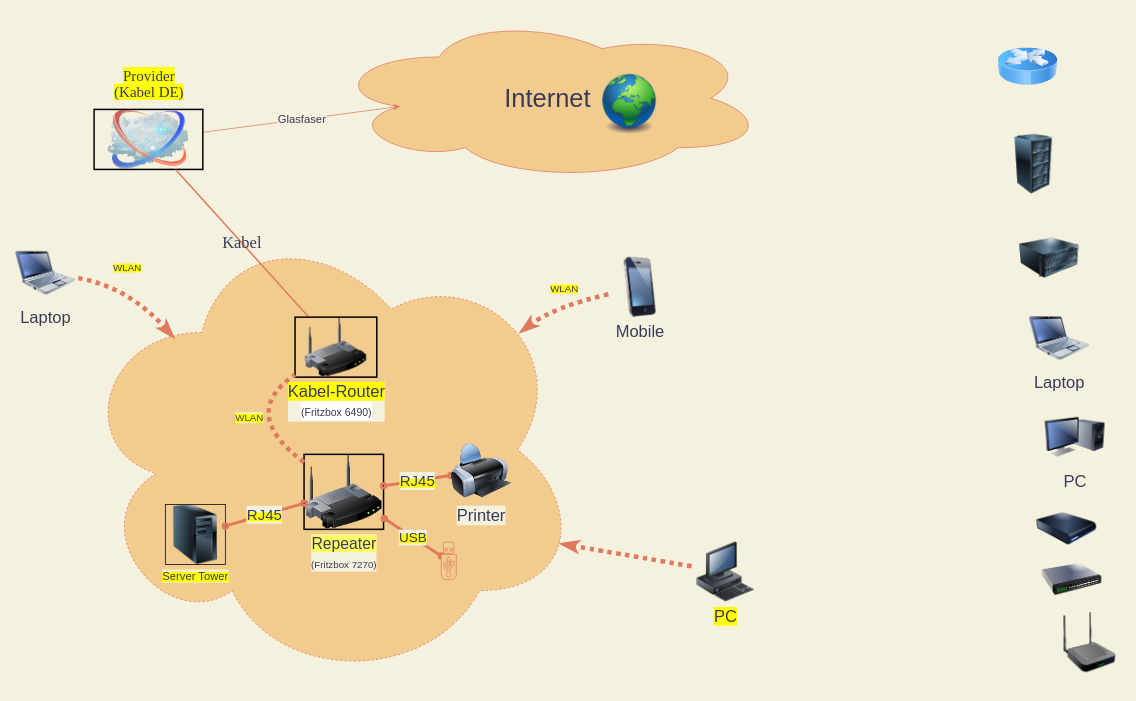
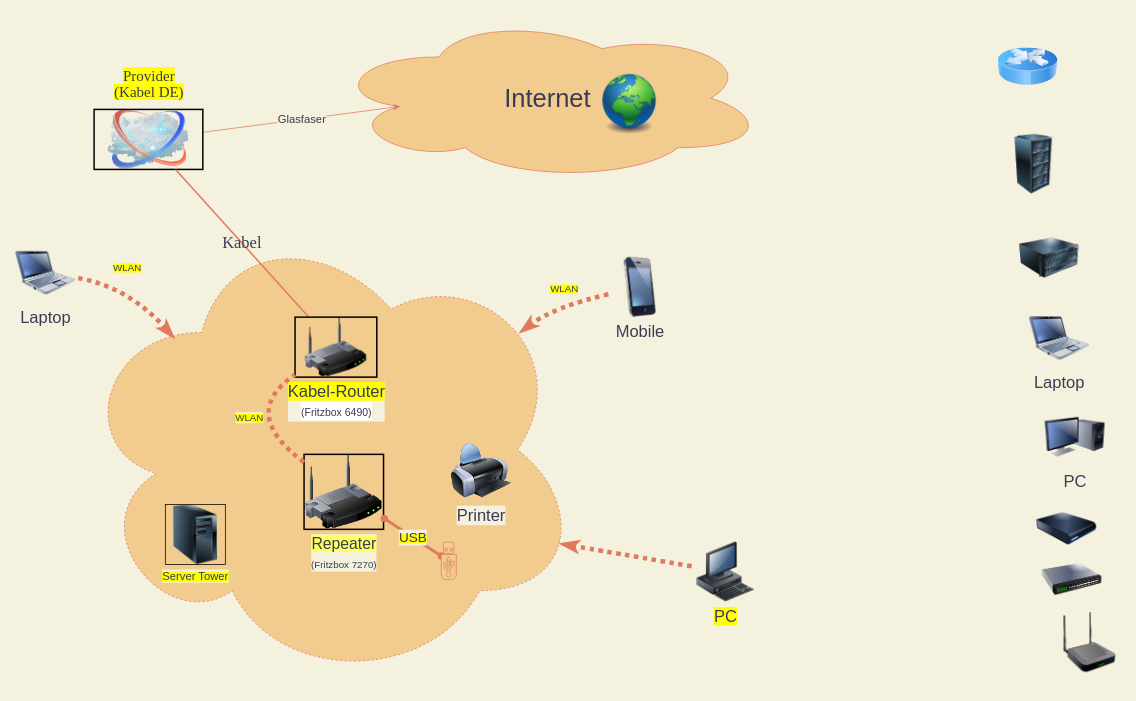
  <mxCell id="0" />
  <mxCell id="1" parent="0" />
  <mxCell id="2" value="" style="ellipse;shape=cloud;whiteSpace=wrap;html=1;rounded=0;shadow=0;dashed=1;sketch=0;fillColor=#F2CC8F;strokeColor=#E07A5F;fontColor=#393C56;" vertex="1" parent="1"><mxGeometry y="286" width="674" height="626" as="geometry" x="100" /></mxCell>
  <mxCell id="3" value="" style="image;html=1;image=img/lib/clip_art/networking/Repeater_128x128.png;rounded=0;shadow=0;sketch=0;labelBackgroundColor=#F4F1DE;fillColor=#F2CC8F;strokeColor=#E07A5F;fontColor=#393C56;" vertex="1" parent="1"><mxGeometry x="1413" y="816" width="80" height="80" as="geometry" /></mxCell>
  <mxCell id="4" value="" style="image;html=1;image=img/lib/clip_art/computers/Harddrive_128x128.png;rounded=0;shadow=0;sketch=0;labelBackgroundColor=#F4F1DE;fillColor=#F2CC8F;strokeColor=#E07A5F;fontColor=#393C56;" vertex="1" parent="1"><mxGeometry x="1382" y="664" width="80" height="80" as="geometry" /></mxCell>
  <mxCell id="5" value="" style="image;html=1;image=img/lib/clip_art/networking/Switch_128x128.png;rounded=0;shadow=0;sketch=0;labelBackgroundColor=#F4F1DE;fillColor=#F2CC8F;strokeColor=#E07A5F;fontColor=#393C56;" vertex="1" parent="1"><mxGeometry x="1389" y="732" width="80" height="80" as="geometry" /></mxCell>
  <mxCell id="6" value="" style="image;html=1;image=img/lib/clip_art/computers/Server_Rack_128x128.png;rounded=0;shadow=0;sketch=0;labelBackgroundColor=#F4F1DE;fillColor=#F2CC8F;strokeColor=#E07A5F;fontColor=#393C56;" vertex="1" parent="1"><mxGeometry x="1338" y="178" width="80" height="80" as="geometry" /></mxCell>
  <mxCell id="7" value="" style="image;html=1;image=img/lib/clip_art/computers/Server_128x128.png;rounded=0;shadow=0;sketch=0;labelBackgroundColor=#F4F1DE;fillColor=#F2CC8F;strokeColor=#E07A5F;fontColor=#393C56;" vertex="1" parent="1"><mxGeometry x="1359" y="303" width="80" height="80" as="geometry" /></mxCell>
  <mxCell id="8" value="" style="image;html=1;image=img/lib/clip_art/networking/Router_Icon_128x128.png;rounded=0;shadow=0;sketch=0;labelBackgroundColor=#F4F1DE;fillColor=#F2CC8F;strokeColor=#E07A5F;fontColor=#393C56;" vertex="1" parent="1"><mxGeometry x="1330" y="48" width="80" height="80" as="geometry" /></mxCell>
  <mxCell id="9" value="&lt;font style=&quot;font-size: 34px&quot;&gt;Internet&lt;/font&gt;" style="ellipse;shape=cloud;whiteSpace=wrap;html=1;fillColor=#F2CC8F;strokeColor=#E07A5F;fontColor=#393C56;" vertex="1" parent="1"><mxGeometry x="440" y="20" width="580" height="220" as="geometry" /></mxCell>
  <mxCell id="10" value="&lt;div style=&quot;font-size: 21px&quot;&gt;&lt;span style=&quot;background-color: rgb(255 , 255 , 102)&quot;&gt;&lt;font style=&quot;font-size: 21px&quot;&gt;Repeater&lt;/font&gt;&lt;/span&gt;&lt;/div&gt;&lt;div style=&quot;font-size: 21px&quot;&gt;&lt;font style=&quot;font-size: 21px&quot;&gt;&lt;font style=&quot;font-size: 13px&quot;&gt;(Fritzbox 7270)&lt;/font&gt;&lt;br&gt;&lt;/font&gt;&lt;/div&gt;" style="image;html=1;image=img/lib/clip_art/networking/Wireless_Router_128x128.png;rounded=1;shadow=0;comic=0;strokeWidth=2;fontSize=22;imageBorder=#000000;labelBackgroundColor=#F4F1DE;fillColor=#F2CC8F;strokeColor=#E07A5F;fontColor=#393C56;" parent="1" vertex="1"><mxGeometry x="405" y="605" width="106" height="100" as="geometry" /></mxCell>
  <mxCell id="11" value="&lt;font style=&quot;font-size: 15px&quot;&gt;Glasfaser&lt;/font&gt;" style="rounded=0;orthogonalLoop=1;jettySize=auto;html=1;entryX=0.16;entryY=0.55;entryDx=0;entryDy=0;entryPerimeter=0;labelBackgroundColor=#F4F1DE;strokeColor=#E07A5F;fontColor=#393C56;" edge="1" parent="1" source="12" target="9"><mxGeometry relative="1" as="geometry" /></mxCell>
  <mxCell id="12" value="&lt;blockquote style=&quot;font-size: 20px ; line-height: 10%&quot;&gt;&lt;div&gt;&lt;p&gt;&lt;font style=&quot;font-size: 20px&quot; face=&quot;Verdana&quot;&gt;&lt;span style=&quot;background-color: rgb(255 , 255 , 0)&quot;&gt;Provider&lt;/span&gt;&lt;/font&gt;&lt;/p&gt;&lt;/div&gt;&lt;div&gt;&lt;p&gt;&lt;font style=&quot;font-size: 20px&quot; face=&quot;Verdana&quot;&gt;&lt;span style=&quot;background-color: rgb(255 , 255 , 0)&quot;&gt;(Kabel DE)&lt;/span&gt;&lt;/font&gt;&lt;/p&gt;&lt;/div&gt;&lt;/blockquote&gt;" style="image;html=1;image=img/lib/clip_art/networking/Cloud_128x128.png;rounded=1;shadow=0;comic=0;strokeWidth=2;fontSize=22;labelPosition=center;verticalLabelPosition=top;align=center;verticalAlign=bottom;imageBorder=#000000;labelBackgroundColor=#F4F1DE;fillColor=#F2CC8F;strokeColor=#E07A5F;fontColor=#393C56;" parent="1" vertex="1"><mxGeometry x="125" y="145" width="145" height="80" as="geometry" /></mxCell>
  <mxCell id="13" value="Kabel" style="edgeStyle=none;rounded=0;html=1;labelBackgroundColor=none;endArrow=none;strokeWidth=2;fontFamily=Verdana;fontSize=22;strokeColor=#E07A5F;fontColor=#393C56;" parent="1" source="22" target="12" edge="1"><mxGeometry relative="1" as="geometry" /></mxCell>
- <mxCell id="14" value="&lt;span style=&quot;background-color: rgb(255 , 255 , 0)&quot;&gt;&lt;font style=&quot;font-size: 20px&quot;&gt;RJ45&lt;/font&gt;&lt;/span&gt;" style="edgeStyle=none;rounded=0;orthogonalLoop=1;jettySize=auto;html=1;strokeColor=#E07A5F;fillColor=#F2CC8F;endArrow=oval;endFill=0;startArrow=oval;startFill=0;strokeWidth=4;labelBackgroundColor=#F4F1DE;fontColor=#393C56;" edge="1" parent="1" source="15" target="10"><mxGeometry relative="1" as="geometry" /></mxCell>
  <mxCell id="15" value="Printer" style="image;html=1;image=img/lib/clip_art/computers/Printer_128x128.png;rounded=1;shadow=0;comic=0;strokeWidth=2;fontSize=22;labelBackgroundColor=#F4F1DE;fillColor=#F2CC8F;strokeColor=#E07A5F;fontColor=#393C56;" parent="1" vertex="1"><mxGeometry x="601" y="587" width="80" height="80" as="geometry" /></mxCell>
  <mxCell id="16" style="edgeStyle=none;curved=1;orthogonalLoop=1;jettySize=auto;html=1;dashed=1;dashPattern=1 1;startArrow=classicThin;startFill=0;endArrow=none;endFill=0;strokeColor=#E07A5F;strokeWidth=6;fillColor=#F2CC8F;exitX=0.96;exitY=0.7;exitDx=0;exitDy=0;exitPerimeter=0;labelBackgroundColor=#F4F1DE;fontColor=#393C56;" edge="1" parent="1" source="2" target="17"><mxGeometry relative="1" as="geometry"><mxPoint x="809" y="610" as="sourcePoint" /></mxGeometry></mxCell>
  <mxCell id="17" value="&lt;span style=&quot;background-color: rgb(255 , 255 , 0)&quot;&gt;PC&lt;/span&gt;" style="image;html=1;image=img/lib/clip_art/computers/Workstation_128x128.png;rounded=1;shadow=0;comic=0;strokeWidth=2;fontSize=22;labelBackgroundColor=#F4F1DE;fillColor=#F2CC8F;strokeColor=#E07A5F;fontColor=#393C56;" parent="1" vertex="1"><mxGeometry x="927" y="722" width="80" height="80" as="geometry" /></mxCell>
  <mxCell id="18" value="Mobile" style="image;html=1;image=img/lib/clip_art/telecommunication/iPhone_128x128.png;rounded=1;shadow=0;comic=0;strokeWidth=2;fontSize=22;labelBackgroundColor=#F4F1DE;fillColor=#F2CC8F;strokeColor=#E07A5F;fontColor=#393C56;" parent="1" vertex="1"><mxGeometry x="813" y="342" width="80" height="80" as="geometry" /></mxCell>
  <mxCell id="19" value="Laptop" style="image;html=1;image=img/lib/clip_art/computers/Netbook_128x128.png;rounded=1;shadow=0;comic=0;strokeColor=#E07A5F;strokeWidth=2;fillColor=#F2CC8F;fontSize=22;fontColor=#393C56;dashed=1;labelBackgroundColor=#F4F1DE;" parent="1" vertex="1"><mxGeometry x="20" y="323" width="80" height="80" as="geometry" /></mxCell>
  <mxCell id="20" value="Laptop" style="image;html=1;image=img/lib/clip_art/computers/Netbook_128x128.png;rounded=1;shadow=0;comic=0;strokeWidth=2;fontSize=22;labelBackgroundColor=#F4F1DE;fillColor=#F2CC8F;strokeColor=#E07A5F;fontColor=#393C56;" parent="1" vertex="1"><mxGeometry x="1372" y="410" width="80" height="80" as="geometry" /></mxCell>
  <mxCell id="21" value="&lt;span style=&quot;background-color: rgb(255 , 255 , 0)&quot;&gt;&lt;font style=&quot;font-size: 13px&quot;&gt;WLAN&lt;/font&gt;&lt;/span&gt;" style="edgeStyle=none;orthogonalLoop=1;jettySize=auto;html=1;endArrow=none;endFill=0;dashed=1;fillColor=#F2CC8F;strokeColor=#E07A5F;strokeWidth=6;dashPattern=1 1;curved=1;exitX=0.195;exitY=0.261;exitDx=0;exitDy=0;exitPerimeter=0;startArrow=classicThin;startFill=0;labelBackgroundColor=#F4F1DE;fontColor=#393C56;" edge="1" parent="1" source="2" target="19"><mxGeometry x="0.176" y="-24" relative="1" as="geometry"><mxPoint x="260" y="457" as="sourcePoint" /><mxPoint x="340" y="485.333" as="targetPoint" /><Array as="points"><mxPoint x="169" y="380" /></Array><mxPoint x="-1" as="offset" /></mxGeometry></mxCell>
  <mxCell id="22" value="&lt;div&gt;&lt;span style=&quot;background-color: rgb(255 , 255 , 0)&quot;&gt;Kabel-Router&lt;/span&gt;&lt;/div&gt;&lt;div&gt;&lt;span style=&quot;background-color: rgb(255 , 255 , 255)&quot;&gt;&lt;font style=&quot;font-size: 14px ; line-height: 40%&quot;&gt;(Fritzbox 6490)&lt;/font&gt;&lt;br&gt;&lt;/span&gt;&lt;/div&gt;" style="image;html=1;image=img/lib/clip_art/networking/Wireless_Router_128x128.png;rounded=1;shadow=0;comic=0;strokeWidth=2;fontSize=22;imageBorder=#000000;sketch=0;labelBackgroundColor=#F4F1DE;fillColor=#F2CC8F;strokeColor=#E07A5F;fontColor=#393C56;" vertex="1" parent="1"><mxGeometry x="393" y="422" width="109" height="80" as="geometry" /></mxCell>
  <mxCell id="23" value="PC" style="image;html=1;image=img/lib/clip_art/computers/Monitor_Tower_128x128.png;rounded=1;shadow=0;comic=0;strokeWidth=2;fontSize=22;labelBackgroundColor=#F4F1DE;fillColor=#F2CC8F;strokeColor=#E07A5F;fontColor=#393C56;" parent="1" vertex="1"><mxGeometry x="1393" y="542" width="80" height="80" as="geometry" /></mxCell>
  <mxCell id="24" value="&lt;span style=&quot;background-color: rgb(255 , 255 , 0)&quot;&gt;&lt;font style=&quot;font-size: 18px&quot;&gt;USB&lt;/font&gt;&lt;/span&gt;" style="rounded=0;orthogonalLoop=1;jettySize=auto;html=1;strokeColor=#E07A5F;strokeWidth=4;targetPerimeterSpacing=1;endArrow=oval;endFill=1;startArrow=oval;startFill=1;labelBackgroundColor=#F4F1DE;fontColor=#393C56;" edge="1" parent="1" source="25" target="10"><mxGeometry relative="1" as="geometry" /></mxCell>
  <mxCell id="25" value="" style="fontColor=#393C56;verticalAlign=top;verticalLabelPosition=bottom;labelPosition=center;align=center;html=1;outlineConnect=0;fillColor=#F2CC8F;strokeColor=#E07A5F;gradientDirection=north;strokeWidth=2;shape=mxgraph.networks.usb_stick;rounded=0;shadow=0;sketch=0;" vertex="1" parent="1"><mxGeometry x="588" y="722" width="20" height="50" as="geometry" /></mxCell>
  <mxCell id="26" value="" style="image;html=1;image=img/lib/clip_art/general/Earth_globe_128x128.png;rounded=0;shadow=0;sketch=0;labelBackgroundColor=#F4F1DE;fillColor=#F2CC8F;strokeColor=#E07A5F;fontColor=#393C56;" vertex="1" parent="1"><mxGeometry x="799" y="98" width="80" height="80" as="geometry" /></mxCell>
  <mxCell id="27" value="&lt;span style=&quot;background-color: rgb(255 , 255 , 0)&quot;&gt;&lt;font style=&quot;font-size: 15px&quot;&gt;Server Tower&lt;br&gt;&lt;/font&gt;&lt;/span&gt;" style="image;html=1;image=img/lib/clip_art/computers/Server_Tower_128x128.png;rounded=0;shadow=0;sketch=0;imageBorder=#000000;labelBackgroundColor=#F4F1DE;fillColor=#F2CC8F;strokeColor=#E07A5F;fontColor=#393C56;" vertex="1" parent="1"><mxGeometry x="220" y="672" width="80" height="80" as="geometry" /></mxCell>
  <mxCell id="28" value="&lt;span style=&quot;background-color: rgb(255 , 255 , 0)&quot;&gt;&lt;font style=&quot;font-size: 13px&quot;&gt;WLAN&lt;/font&gt;&lt;/span&gt;" style="edgeStyle=none;orthogonalLoop=1;jettySize=auto;html=1;endArrow=none;endFill=0;dashed=1;fillColor=#F2CC8F;strokeColor=#E07A5F;strokeWidth=6;dashPattern=1 1;curved=1;exitX=0.88;exitY=0.25;exitDx=0;exitDy=0;exitPerimeter=0;startArrow=classicThin;startFill=0;labelBackgroundColor=#F4F1DE;fontColor=#393C56;" edge="1" parent="1" source="2" target="18"><mxGeometry x="0.124" y="20" relative="1" as="geometry"><mxPoint x="741" y="503" as="sourcePoint" /><mxPoint x="270" y="391.739" as="targetPoint" /><Array as="points"><mxPoint x="738" y="408" /></Array><mxPoint as="offset" /></mxGeometry></mxCell>
  <mxCell id="29" value="&lt;span style=&quot;background-color: rgb(255 , 255 , 0)&quot;&gt;&lt;font style=&quot;font-size: 13px&quot;&gt;WLAN&lt;/font&gt;&lt;/span&gt;" style="edgeStyle=none;orthogonalLoop=1;jettySize=auto;html=1;endArrow=none;endFill=0;dashed=1;fillColor=#F2CC8F;strokeColor=#E07A5F;strokeWidth=6;dashPattern=1 1;curved=1;labelBackgroundColor=#F4F1DE;fontColor=#393C56;" edge="1" parent="1" source="10" target="22"><mxGeometry x="-0.066" y="-4" relative="1" as="geometry"><mxPoint x="450" y="582.859" as="sourcePoint" /><mxPoint x="590" y="560" as="targetPoint" /><Array as="points"><mxPoint x="317" y="550" /></Array><mxPoint as="offset" /></mxGeometry></mxCell>
- <mxCell id="30" value="&lt;span style=&quot;background-color: rgb(255 , 255 , 0)&quot;&gt;&lt;font style=&quot;font-size: 20px&quot;&gt;RJ45&lt;/font&gt;&lt;/span&gt;" style="edgeStyle=none;rounded=0;orthogonalLoop=1;jettySize=auto;html=1;strokeColor=#E07A5F;fillColor=#F2CC8F;endArrow=oval;endFill=0;startArrow=oval;startFill=0;strokeWidth=4;labelBackgroundColor=#F4F1DE;fontColor=#393C56;" edge="1" parent="1" source="10" target="27"><mxGeometry relative="1" as="geometry"><mxPoint x="462" y="693" as="sourcePoint" /><mxPoint x="274" y="722" as="targetPoint" /></mxGeometry></mxCell>
